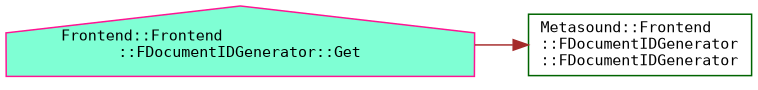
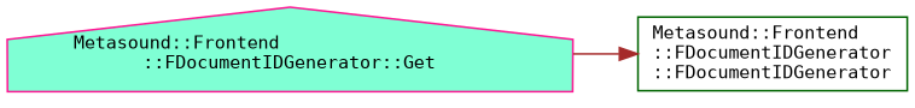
  digraph {
    rankdir=LR
    fontname="DejaVu Sans Mono"
    node [fontname="DejaVu Sans Mono" fontsize=10 style=filled]
-   n1 [color=deeppink fillcolor=aquamarine fontcolor=black height=0.2 label="Frontend::Frontend\l::FDocumentIDGenerator::Get" shape=house width=0.4]
+   n1 [color=deeppink fillcolor=aquamarine fontcolor=black height=0.2 label="Metasound::Frontend\l::FDocumentIDGenerator::Get" shape=house width=0.4]
    n2 [color=darkgreen fillcolor=white height=0.2 label="Metasound::Frontend\l::FDocumentIDGenerator\l::FDocumentIDGenerator" shape=box width=0.4]
    n1 -> n2 [color=brown fontname="DejaVu Sans Mono" fontsize=10 labelfontname=Helvetica labelfontsize=10 style=solid]
  }
